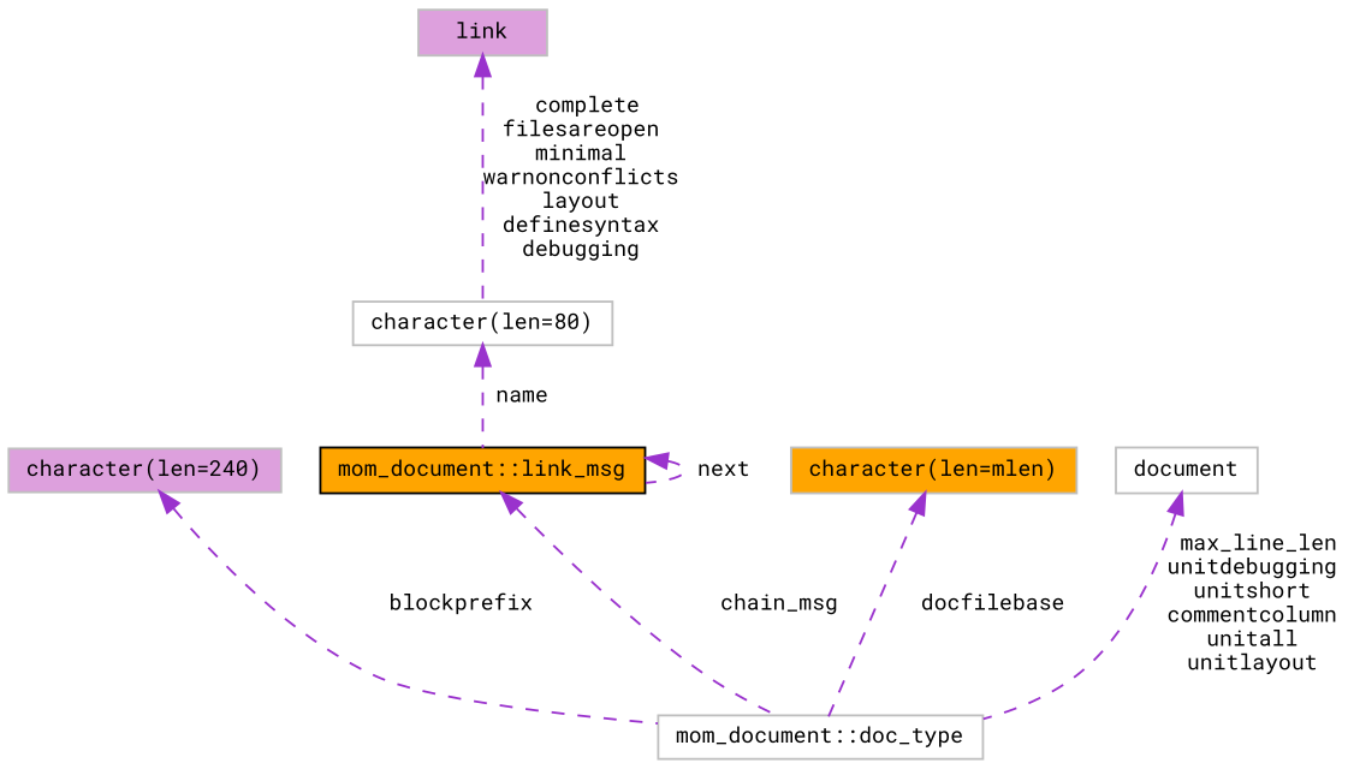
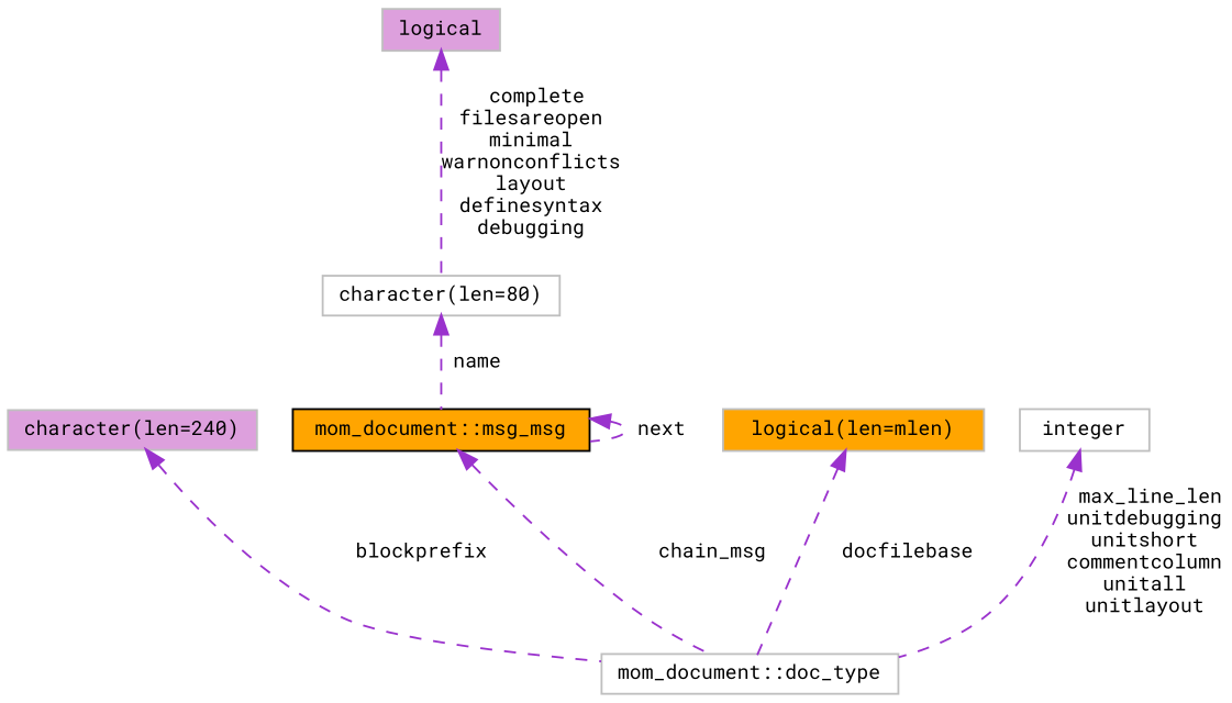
  digraph {
    fontname="Roboto Mono"
    node [color=grey75 fillcolor=white fontname="Roboto Mono" fontsize=10 shape=record style=filled]
    edge [color=darkorchid3 dir=back fontname="Roboto Mono" fontsize=10 labelfontname=Helvetica labelfontsize=10 style=dashed]
    n1 [fontcolor=black height=0.2 label="mom_document::doc_type" width=0.4]
    n2 [fillcolor=plum height=0.2 label="character(len=240)" width=0.4]
-   n3 [fillcolor=plum height=0.2 label=link width=0.4]
+   n3 [fillcolor=plum height=0.2 label=logical width=0.4]
    n4 [height=0.2 label="character(len=80)" width=0.4]
-   n5 [color=black fillcolor=orange height=0.2 label="mom_document::link_msg" width=0.4]
-   n6 [fillcolor=orange height=0.2 label="character(len=mlen)" width=0.4]
-   n7 [height=0.2 label=document width=0.4]
+   n5 [color=black fillcolor=orange height=0.2 label="mom_document::msg_msg" width=0.4]
+   n6 [fillcolor=orange height=0.2 label="logical(len=mlen)" width=0.4]
+   n7 [height=0.2 label=integer width=0.4]
    n2 -> n1 [label=" blockprefix"]
    n3 -> n4 [label=" complete\nfilesareopen\nminimal\nwarnonconflicts\nlayout\ndefinesyntax\ndebugging"]
    n4 -> n5 [label=" name"]
    n5 -> n1 [label=" chain_msg"]
    n5 -> n5 [label=" next"]
    n6 -> n1 [label=" docfilebase"]
    n7 -> n1 [label=" max_line_len\nunitdebugging\nunitshort\ncommentcolumn\nunitall\nunitlayout"]
  }
